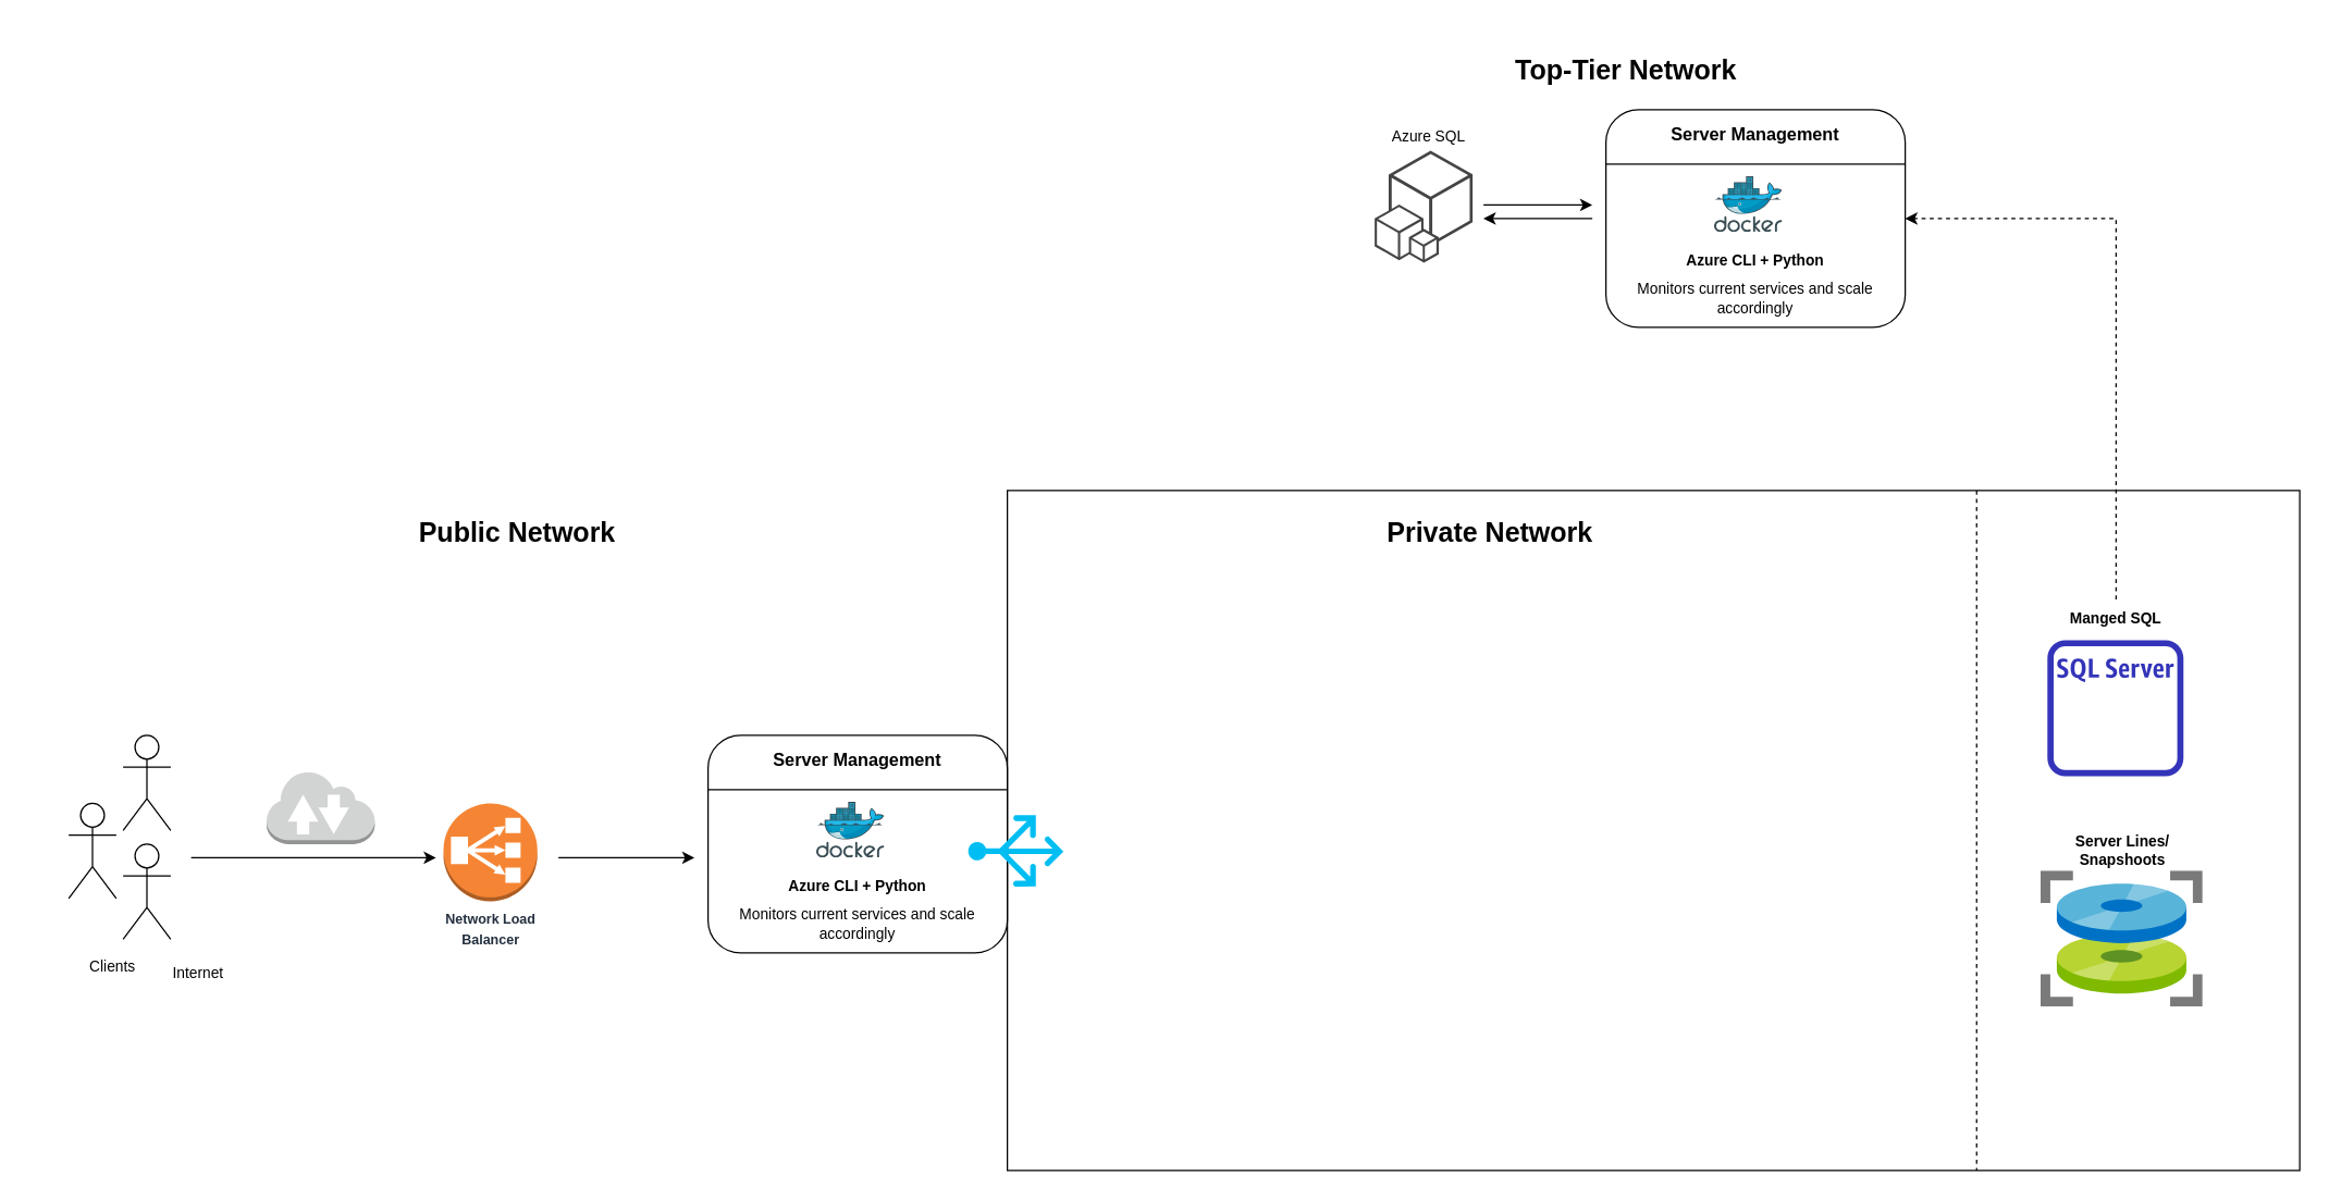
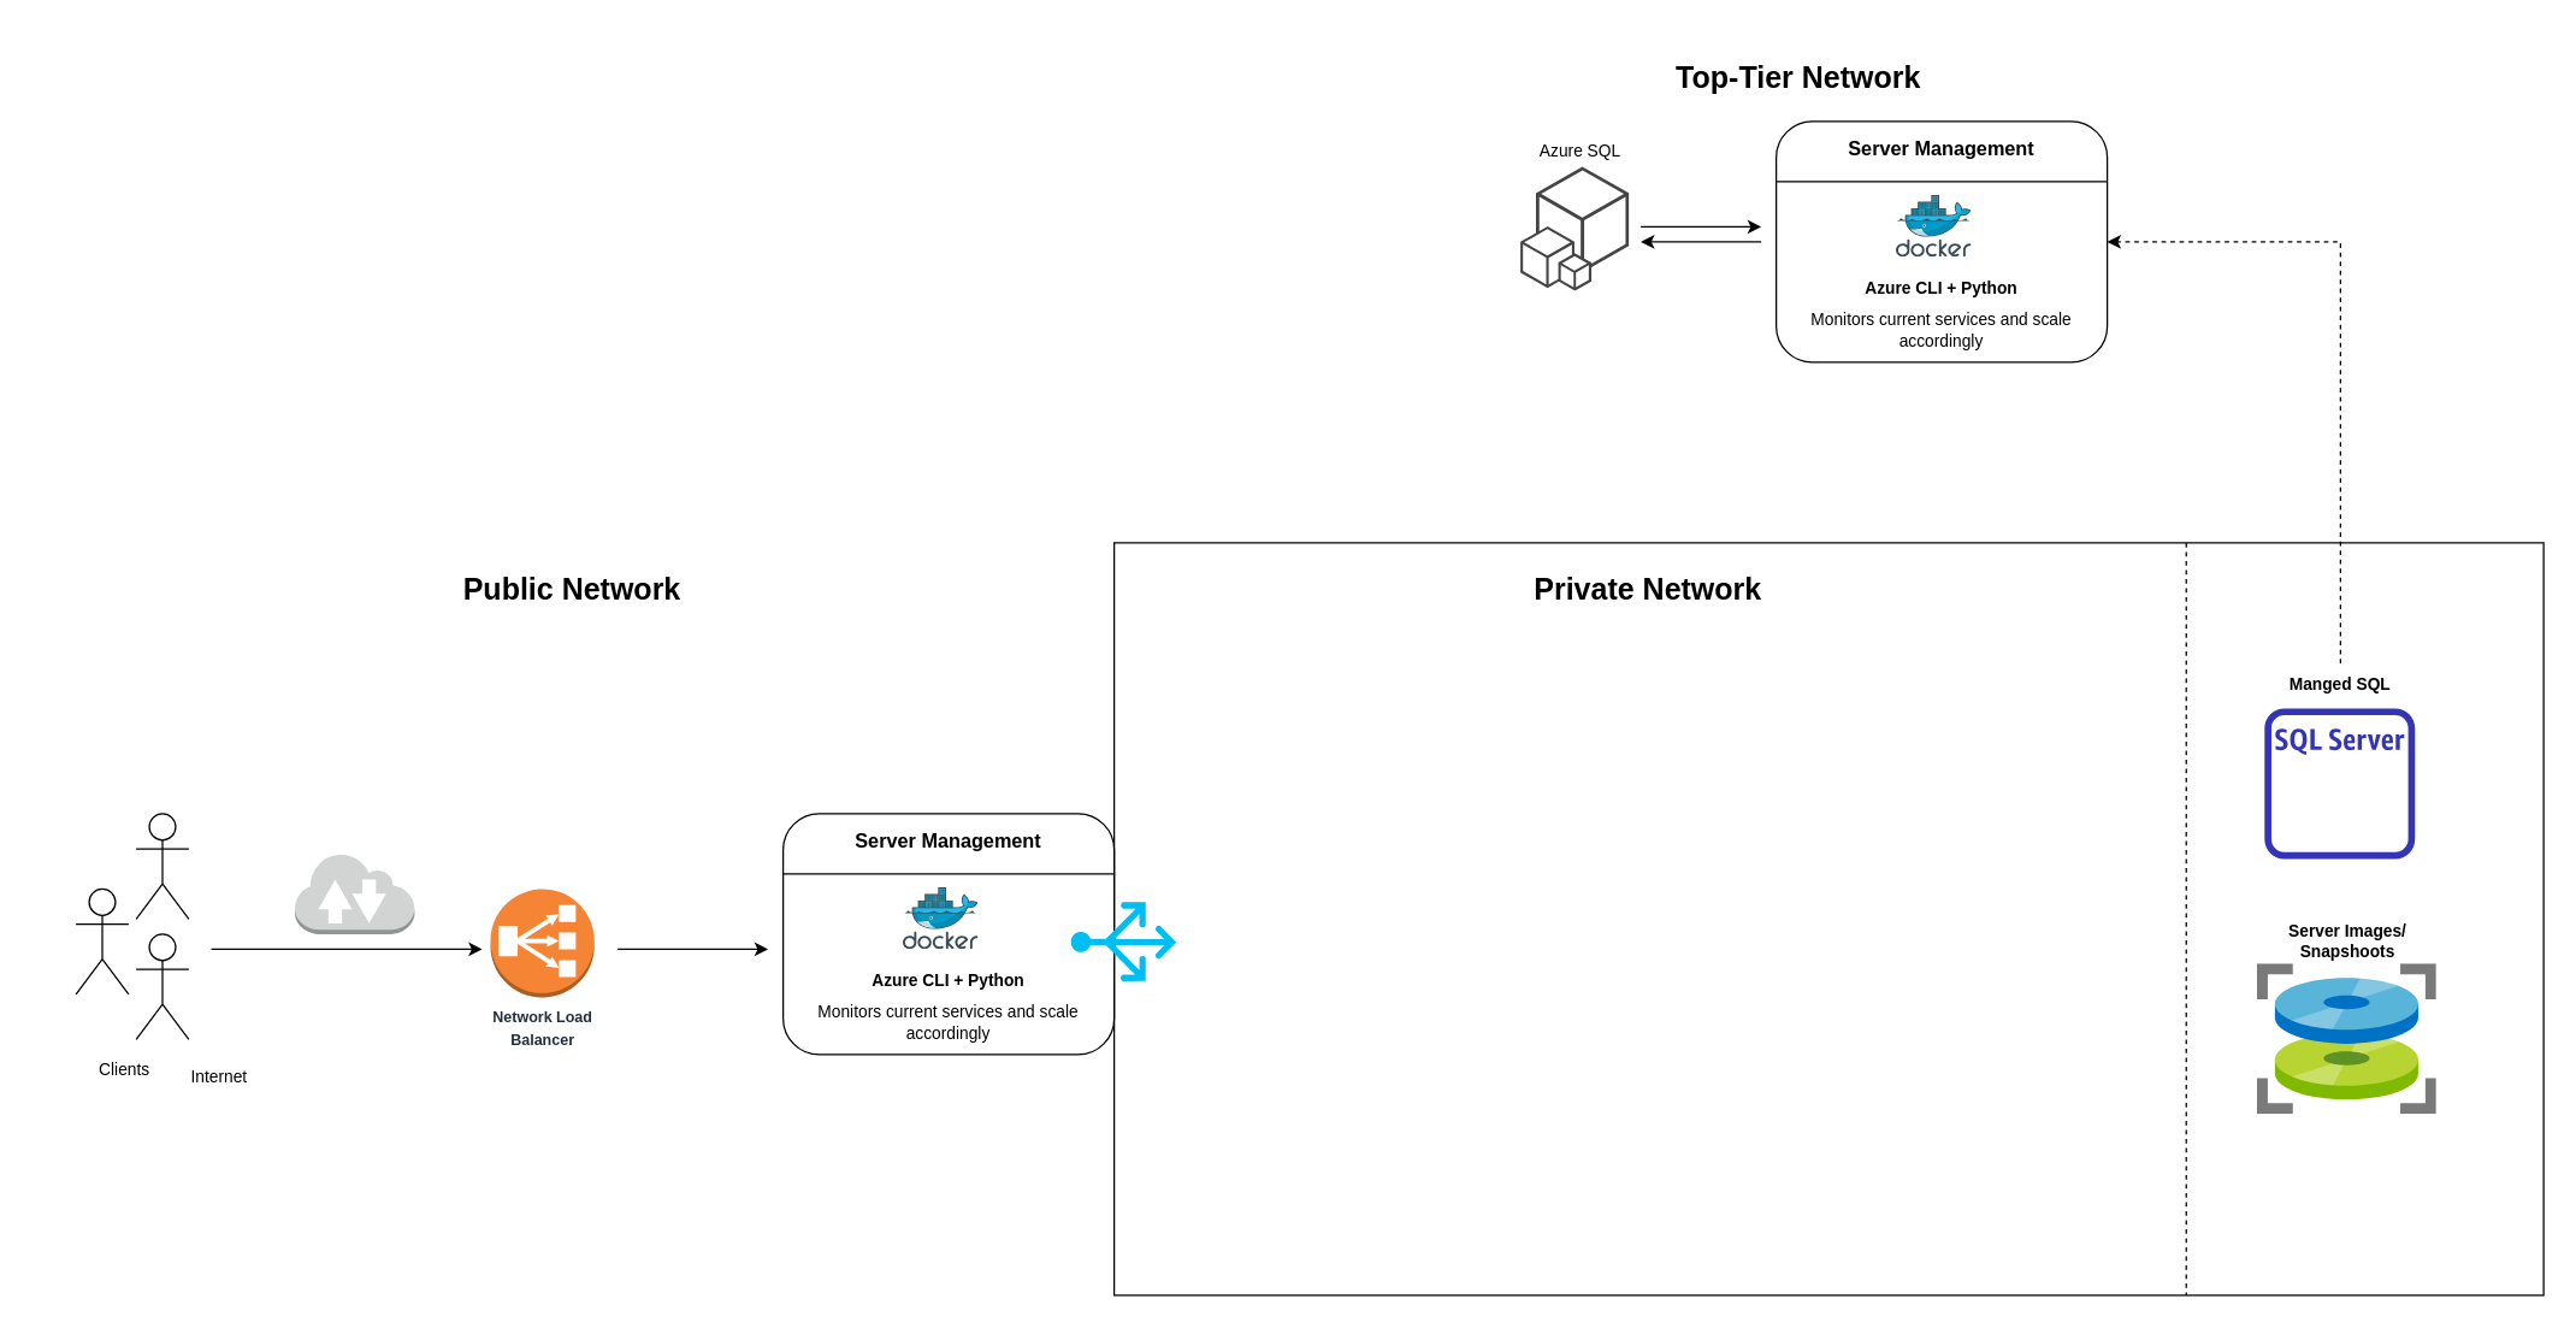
  <mxCell id="0" />
  <mxCell id="1" parent="0" />
  <mxCell id="2" value="" style="rounded=0;whiteSpace=wrap;html=1;" parent="1" vertex="1"><mxGeometry x="740" y="360" width="950" height="500" as="geometry" /></mxCell>
  <mxCell id="3" value="" style="group" vertex="1" connectable="0" parent="1"><mxGeometry x="320" y="590" width="80" height="112" as="geometry" /></mxCell>
  <mxCell id="4" value="" style="outlineConnect=0;dashed=0;verticalLabelPosition=bottom;verticalAlign=top;align=center;html=1;shape=mxgraph.aws3.classic_load_balancer;fillColor=#F58534;gradientColor=none;" vertex="1" parent="3"><mxGeometry x="5.5" width="69" height="72" as="geometry" /></mxCell>
  <mxCell id="5" value="&lt;span style=&quot;color: rgb(35 , 47 , 62) ; font-size: 10px ; font-weight: 700&quot;&gt;Network Load&lt;br&gt;Balancer&lt;/span&gt;" style="text;html=1;align=center;verticalAlign=middle;resizable=0;points=[];autosize=1;" vertex="1" parent="3"><mxGeometry y="72" width="80" height="40" as="geometry" /></mxCell>
  <mxCell id="6" value="" style="endArrow=classic;html=1;" edge="1" parent="3"><mxGeometry width="50" height="50" relative="1" as="geometry"><mxPoint x="90" y="40" as="sourcePoint" /><mxPoint x="190" y="40" as="targetPoint" /></mxGeometry></mxCell>
  <mxCell id="7" value="Untitled Layer" parent="0" />
  <mxCell id="8" value="Private Network" style="text;html=1;strokeColor=none;fillColor=none;align=center;verticalAlign=middle;whiteSpace=wrap;rounded=0;labelBackgroundColor=white;fontStyle=1;fontSize=20;" parent="7" vertex="1"><mxGeometry x="740" y="360" width="710" height="60" as="geometry" /></mxCell>
  <mxCell id="9" value="" style="aspect=fixed;html=1;points=[];align=center;image;fontSize=12;image=img/lib/mscae/MD_snapshot.svg;labelBackgroundColor=white;" parent="7" vertex="1"><mxGeometry x="1500" y="640" width="119.05" height="100" as="geometry" /></mxCell>
- <mxCell id="10" value="Server Lines/ Snapshoots" style="text;html=1;strokeColor=none;fillColor=none;align=center;verticalAlign=middle;whiteSpace=wrap;rounded=0;labelBackgroundColor=none;fontSize=11;fontStyle=1" parent="7" vertex="1"><mxGeometry x="1504.53" y="610" width="110" height="30" as="geometry" /></mxCell>
+ <mxCell id="10" value="Server Images/ Snapshoots" style="text;html=1;strokeColor=none;fillColor=none;align=center;verticalAlign=middle;whiteSpace=wrap;rounded=0;labelBackgroundColor=none;fontSize=11;fontStyle=1" parent="7" vertex="1"><mxGeometry x="1504.53" y="610" width="110" height="30" as="geometry" /></mxCell>
  <mxCell id="11" value="Manged SQL" style="text;html=1;strokeColor=none;fillColor=none;align=center;verticalAlign=middle;whiteSpace=wrap;rounded=0;labelBackgroundColor=none;fontSize=11;fontStyle=1" parent="7" vertex="1"><mxGeometry x="1500" y="440" width="110" height="27.26" as="geometry" /></mxCell>
  <mxCell id="12" value="" style="outlineConnect=0;fontColor=#232F3E;gradientColor=none;fillColor=#3334B9;strokeColor=none;dashed=0;verticalLabelPosition=bottom;verticalAlign=top;align=center;html=1;fontSize=12;fontStyle=0;aspect=fixed;pointerEvents=1;shape=mxgraph.aws4.rds_sql_server_instance_alt;labelBackgroundColor=none;" parent="7" vertex="1"><mxGeometry x="1504.53" y="470" width="100" height="100" as="geometry" /></mxCell>
  <mxCell id="13" value="" style="group;labelBackgroundColor=none;fontSize=11;html=1;" parent="7" vertex="1" connectable="0"><mxGeometry x="1180" y="80" width="220" height="160" as="geometry" /></mxCell>
  <mxCell id="14" value="" style="rounded=1;whiteSpace=wrap;html=1;" parent="13" vertex="1"><mxGeometry width="220" height="160" as="geometry" /></mxCell>
  <mxCell id="15" value="Server Management" style="text;html=1;strokeColor=none;fillColor=none;align=center;verticalAlign=middle;whiteSpace=wrap;rounded=0;fontStyle=1;fontSize=13;" parent="13" vertex="1"><mxGeometry width="220" height="35.56" as="geometry" /></mxCell>
  <mxCell id="16" value="" style="endArrow=none;html=1;fontSize=11;entryX=1;entryY=0.25;entryDx=0;entryDy=0;exitX=0;exitY=0.25;exitDx=0;exitDy=0;" parent="13" source="14" target="14" edge="1"><mxGeometry width="50" height="50" relative="1" as="geometry"><mxPoint x="-40" y="115.556" as="sourcePoint" /><mxPoint x="10" y="71.111" as="targetPoint" /></mxGeometry></mxCell>
  <mxCell id="17" value="" style="aspect=fixed;html=1;points=[];align=center;image;fontSize=12;image=img/lib/mscae/Docker.svg;labelBackgroundColor=none;" parent="13" vertex="1"><mxGeometry x="80" y="49.429" width="50" height="41" as="geometry" /></mxCell>
  <mxCell id="18" value="&lt;b&gt;Azure CLI + Python&lt;/b&gt;" style="text;html=1;strokeColor=none;fillColor=none;align=center;verticalAlign=middle;whiteSpace=wrap;rounded=0;labelBackgroundColor=none;fontSize=11;" parent="13" vertex="1"><mxGeometry x="10" y="99.857" width="200" height="22.857" as="geometry" /></mxCell>
  <mxCell id="19" value="&lt;span&gt;Monitors current services and scale accordingly&lt;/span&gt;" style="text;html=1;strokeColor=none;fillColor=none;align=center;verticalAlign=middle;whiteSpace=wrap;rounded=0;labelBackgroundColor=none;fontSize=11;fontStyle=0" parent="13" vertex="1"><mxGeometry x="10" y="121.714" width="200" height="34.286" as="geometry" /></mxCell>
  <mxCell id="20" value="" style="group" parent="7" vertex="1" connectable="0"><mxGeometry x="1010" y="90" width="80" height="112.5" as="geometry" /></mxCell>
  <mxCell id="21" value="" style="outlineConnect=0;dashed=0;verticalLabelPosition=bottom;verticalAlign=top;align=center;html=1;shape=mxgraph.aws3.cli;fillColor=#444444;gradientColor=none;labelBackgroundColor=none;fontSize=11;" parent="20" vertex="1"><mxGeometry y="20" width="72" height="82.5" as="geometry" /></mxCell>
  <mxCell id="22" value="Azure SQL" style="text;html=1;strokeColor=none;fillColor=none;align=center;verticalAlign=middle;whiteSpace=wrap;rounded=0;labelBackgroundColor=none;fontSize=11;" parent="20" vertex="1"><mxGeometry width="80" height="20" as="geometry" /></mxCell>
  <mxCell id="23" value="Public Network" style="text;html=1;strokeColor=none;fillColor=none;align=center;verticalAlign=middle;whiteSpace=wrap;rounded=0;labelBackgroundColor=white;fontStyle=1;fontSize=20;" vertex="1" parent="7"><mxGeometry y="360" width="720" height="60" as="geometry" x="20" /></mxCell>
  <mxCell id="24" value="" style="group;labelBackgroundColor=none;fontSize=11;html=1;" vertex="1" connectable="0" parent="7"><mxGeometry x="520" y="540" width="220" height="160" as="geometry" /></mxCell>
  <mxCell id="25" value="" style="rounded=1;whiteSpace=wrap;html=1;" vertex="1" parent="24"><mxGeometry width="220" height="160" as="geometry" /></mxCell>
  <mxCell id="26" value="Server Management" style="text;html=1;strokeColor=none;fillColor=none;align=center;verticalAlign=middle;whiteSpace=wrap;rounded=0;fontStyle=1;fontSize=13;" vertex="1" parent="24"><mxGeometry width="220" height="35.56" as="geometry" /></mxCell>
  <mxCell id="27" value="" style="endArrow=none;html=1;fontSize=11;entryX=1;entryY=0.25;entryDx=0;entryDy=0;exitX=0;exitY=0.25;exitDx=0;exitDy=0;" edge="1" parent="24" source="25" target="25"><mxGeometry width="50" height="50" relative="1" as="geometry"><mxPoint x="-40" y="115.556" as="sourcePoint" /><mxPoint x="10" y="71.111" as="targetPoint" /></mxGeometry></mxCell>
  <mxCell id="28" value="" style="aspect=fixed;html=1;points=[];align=center;image;fontSize=12;image=img/lib/mscae/Docker.svg;labelBackgroundColor=none;" vertex="1" parent="24"><mxGeometry x="80" y="49.429" width="50" height="41" as="geometry" /></mxCell>
  <mxCell id="29" value="&lt;b&gt;Azure CLI + Python&lt;/b&gt;" style="text;html=1;strokeColor=none;fillColor=none;align=center;verticalAlign=middle;whiteSpace=wrap;rounded=0;labelBackgroundColor=none;fontSize=11;" vertex="1" parent="24"><mxGeometry x="10" y="99.857" width="200" height="22.857" as="geometry" /></mxCell>
  <mxCell id="30" value="&lt;span&gt;Monitors current services and scale accordingly&lt;/span&gt;" style="text;html=1;strokeColor=none;fillColor=none;align=center;verticalAlign=middle;whiteSpace=wrap;rounded=0;labelBackgroundColor=none;fontSize=11;fontStyle=0" vertex="1" parent="24"><mxGeometry x="10" y="121.714" width="200" height="34.286" as="geometry" /></mxCell>
  <mxCell id="31" value="" style="verticalLabelPosition=bottom;html=1;verticalAlign=top;align=center;strokeColor=none;fillColor=#00BEF2;shape=mxgraph.azure.load_balancer_generic;pointerEvents=1;labelBackgroundColor=white;rotation=270;" parent="7" vertex="1"><mxGeometry x="720" y="590" width="52.5" height="70" as="geometry" /></mxCell>
  <mxCell id="32" value="Top-Tier Network" style="text;html=1;strokeColor=none;fillColor=none;align=center;verticalAlign=middle;whiteSpace=wrap;rounded=0;labelBackgroundColor=white;fontStyle=1;fontSize=20;" vertex="1" parent="7"><mxGeometry x="730" y="20" width="930" height="60" as="geometry" /></mxCell>
  <mxCell id="33" value="Lines" parent="0" />
  <mxCell id="34" value="" style="endArrow=classic;html=1;fontSize=11;" parent="33" edge="1"><mxGeometry width="50" height="50" relative="1" as="geometry"><mxPoint x="1090" y="150" as="sourcePoint" /><mxPoint x="1170" y="150" as="targetPoint" /></mxGeometry></mxCell>
  <mxCell id="35" value="" style="endArrow=classic;html=1;fontSize=11;" parent="33" edge="1"><mxGeometry width="50" height="50" relative="1" as="geometry"><mxPoint x="1170" y="160" as="sourcePoint" /><mxPoint x="1090" y="160" as="targetPoint" /></mxGeometry></mxCell>
  <mxCell id="36" value="" style="shape=umlActor;verticalLabelPosition=bottom;labelBackgroundColor=#ffffff;verticalAlign=top;html=1;outlineConnect=0;fontSize=11;" parent="33" vertex="1"><mxGeometry x="90" y="540" width="35" height="70" as="geometry" /></mxCell>
  <mxCell id="37" value="" style="shape=umlActor;verticalLabelPosition=bottom;labelBackgroundColor=#ffffff;verticalAlign=top;html=1;outlineConnect=0;fontSize=11;" parent="33" vertex="1"><mxGeometry x="50" y="590" width="35" height="70" as="geometry" /></mxCell>
  <mxCell id="38" value="" style="shape=umlActor;verticalLabelPosition=bottom;labelBackgroundColor=#ffffff;verticalAlign=top;html=1;outlineConnect=0;fontSize=11;" parent="33" vertex="1"><mxGeometry x="90" y="620" width="35" height="70" as="geometry" /></mxCell>
  <mxCell id="39" value="Clients" style="text;html=1;strokeColor=none;fillColor=none;align=center;verticalAlign=middle;whiteSpace=wrap;rounded=0;labelBackgroundColor=none;fontSize=11;" parent="33" vertex="1"><mxGeometry x="55" y="700" width="55" height="20" as="geometry" /></mxCell>
  <mxCell id="40" value="" style="outlineConnect=0;dashed=0;verticalLabelPosition=bottom;verticalAlign=top;align=center;html=1;shape=mxgraph.aws3.internet_2;fillColor=#D2D3D3;gradientColor=none;labelBackgroundColor=none;fontSize=11;" parent="33" vertex="1"><mxGeometry x="195.5" y="566" width="79.5" height="54" as="geometry" /></mxCell>
  <mxCell id="41" value="Internet" style="text;html=1;strokeColor=none;fillColor=none;align=center;verticalAlign=middle;whiteSpace=wrap;rounded=0;labelBackgroundColor=none;fontSize=11;" parent="33" vertex="1"><mxGeometry x="120" y="705" width="50.5" height="20" as="geometry" /></mxCell>
  <mxCell id="42" value="" style="endArrow=classic;html=1;" edge="1" parent="33"><mxGeometry width="50" height="50" relative="1" as="geometry"><mxPoint x="140" y="630" as="sourcePoint" /><mxPoint x="320" y="630" as="targetPoint" /></mxGeometry></mxCell>
  <mxCell id="43" value="" style="endArrow=classic;html=1;dashed=1;edgeStyle=orthogonalEdgeStyle;rounded=0;entryX=1;entryY=0.5;entryDx=0;entryDy=0;exitX=0.5;exitY=0;exitDx=0;exitDy=0;startArrow=none;startFill=0;" edge="1" parent="33" source="11" target="14"><mxGeometry width="50" height="50" relative="1" as="geometry"><mxPoint x="1520" y="280" as="sourcePoint" /><mxPoint x="1570" y="230" as="targetPoint" /></mxGeometry></mxCell>
  <mxCell id="44" value="" style="endArrow=none;dashed=1;html=1;entryX=0.75;entryY=1;entryDx=0;entryDy=0;exitX=0.75;exitY=0;exitDx=0;exitDy=0;" edge="1" parent="33" source="2" target="2"><mxGeometry width="50" height="50" relative="1" as="geometry"><mxPoint x="1490" y="630" as="sourcePoint" /><mxPoint x="1540" y="580" as="targetPoint" /></mxGeometry></mxCell>
